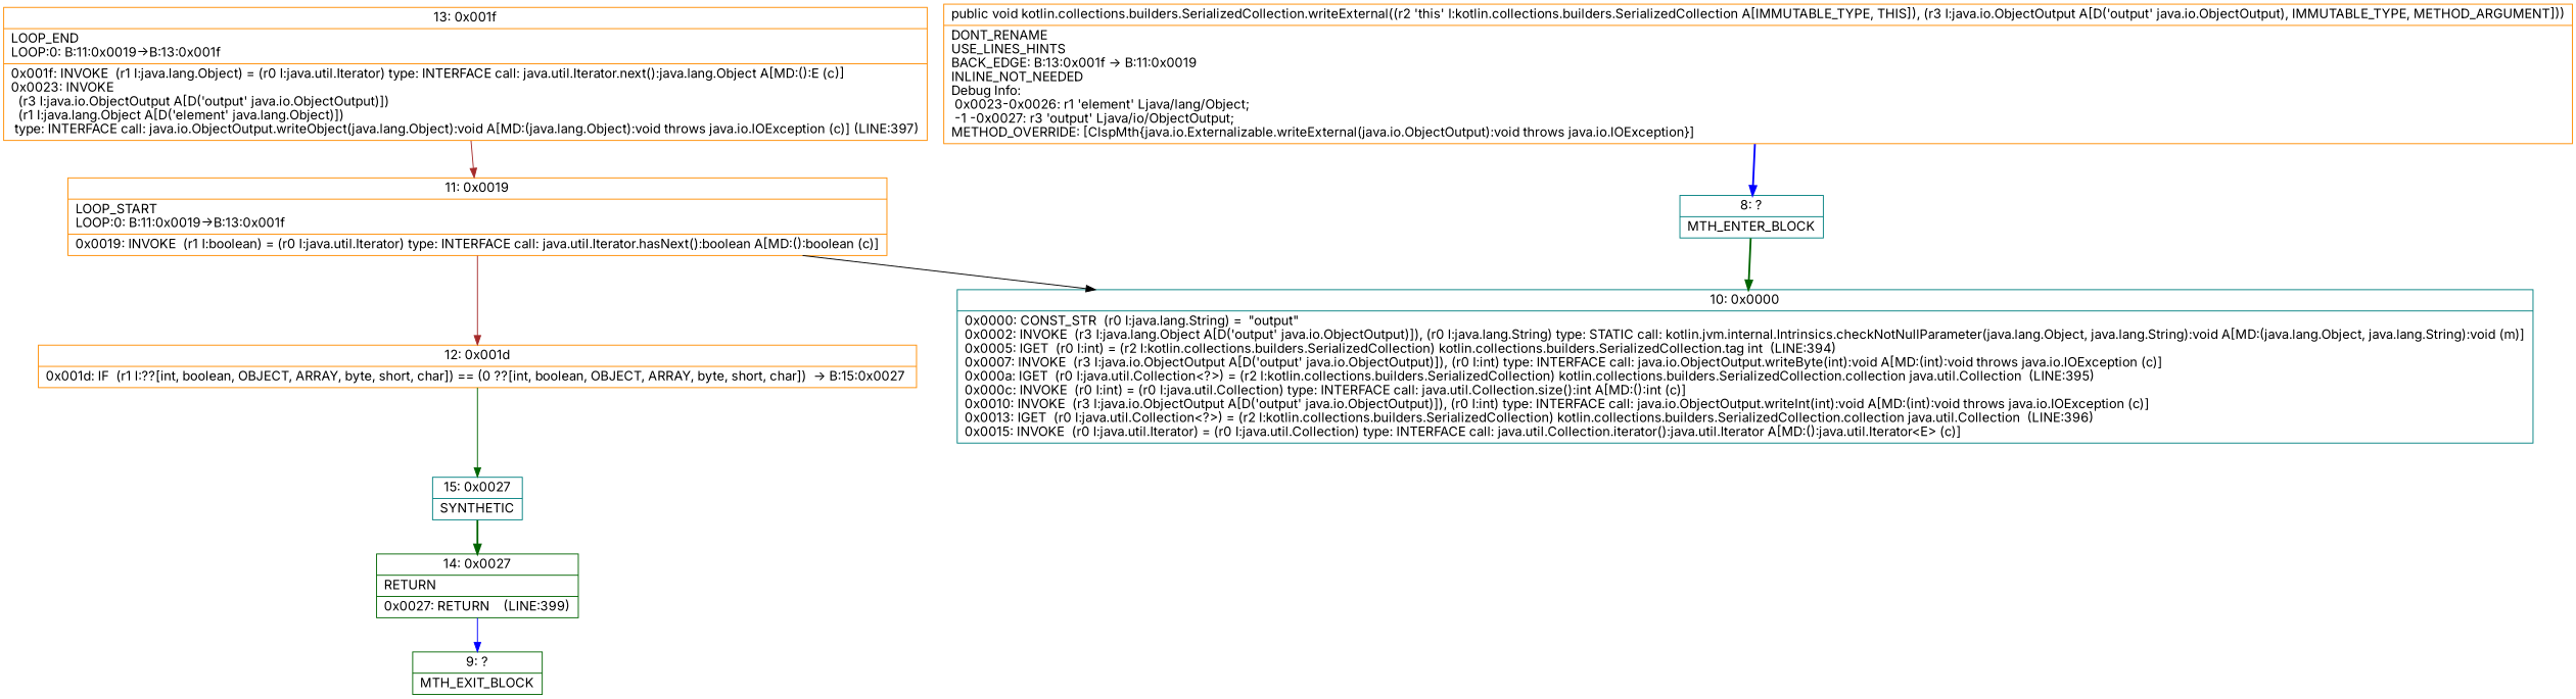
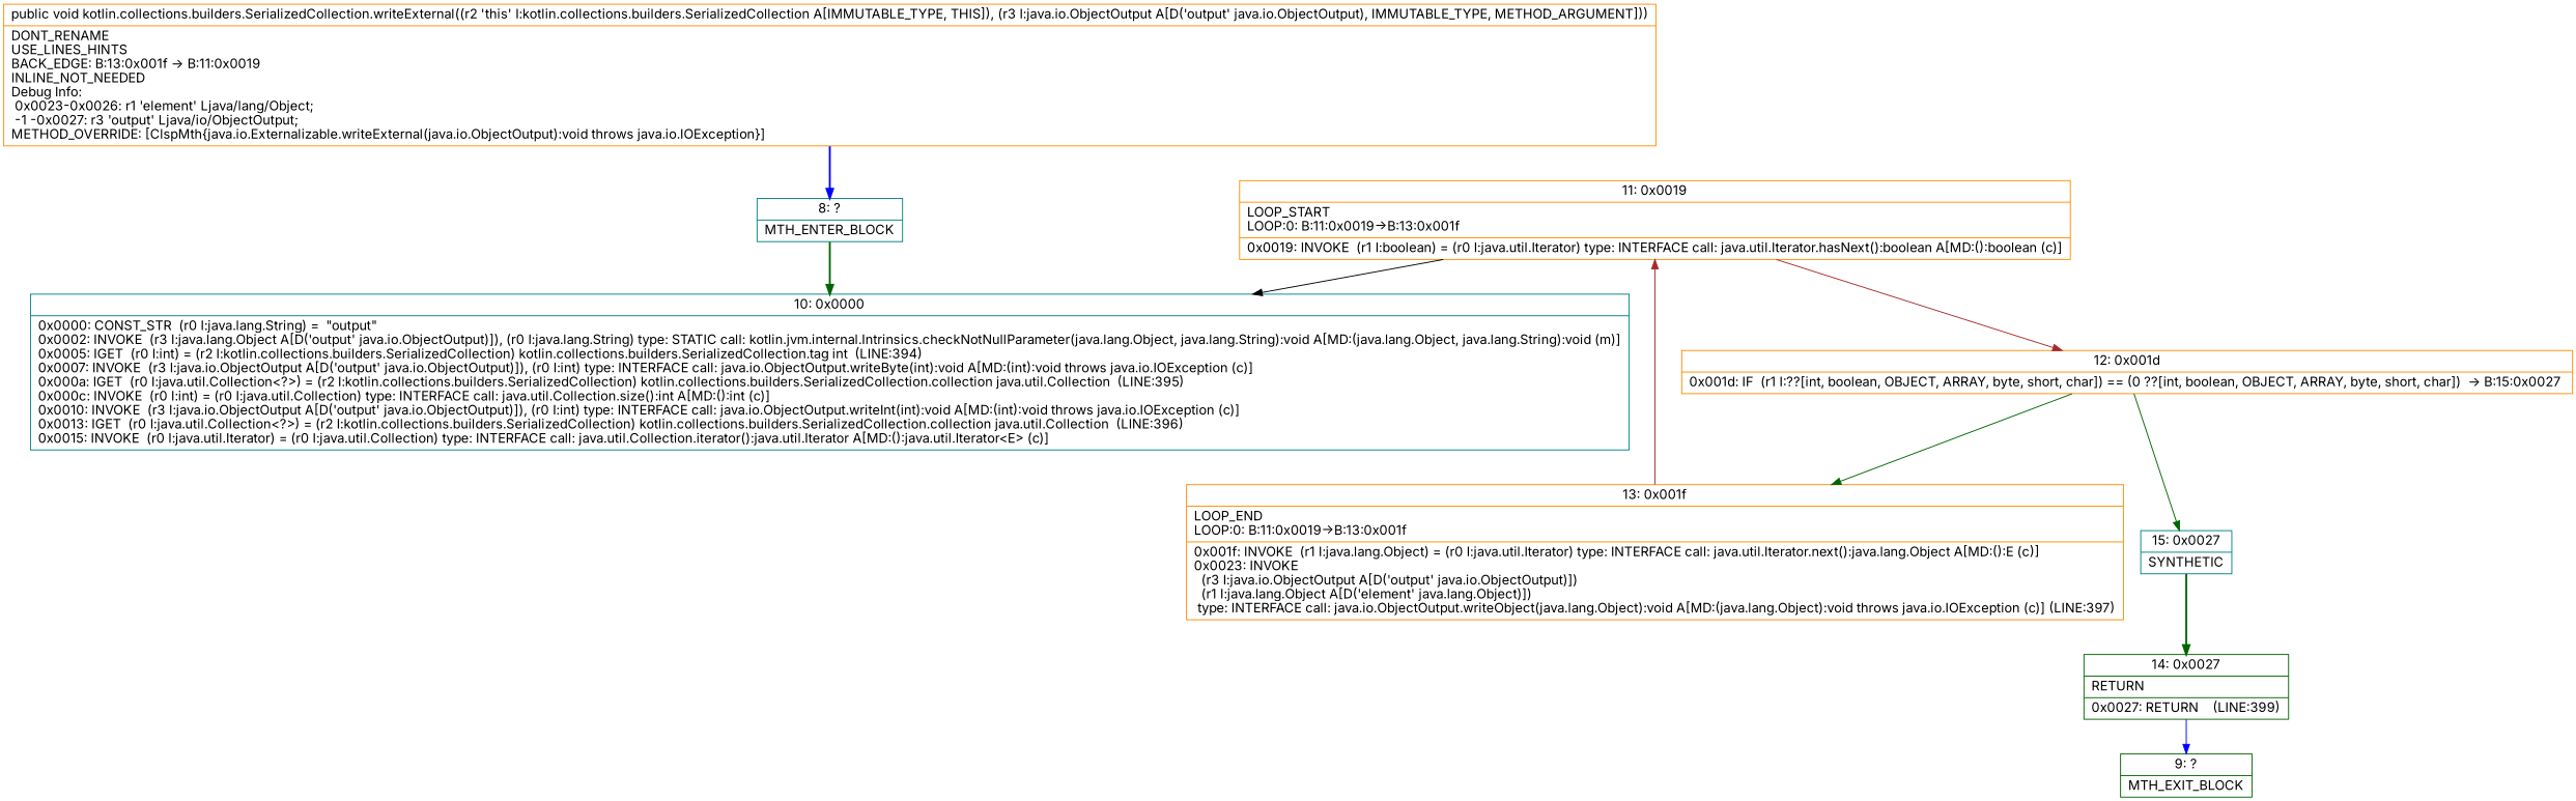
  digraph {
    fontname=Inter
    node [color=darkorange fontname=Inter shape=record]
    edge [color=darkgreen fontname=Inter style=solid]
    n1 [color=teal label="{8\:\ ?|MTH_ENTER_BLOCK\l}"]
    n2 [color=teal label="{10\:\ 0x0000|0x0000: CONST_STR  (r0 I:java.lang.String) =  \"output\" \l0x0002: INVOKE  (r3 I:java.lang.Object A[D('output' java.io.ObjectOutput)]), (r0 I:java.lang.String) type: STATIC call: kotlin.jvm.internal.Intrinsics.checkNotNullParameter(java.lang.Object, java.lang.String):void A[MD:(java.lang.Object, java.lang.String):void (m)]\l0x0005: IGET  (r0 I:int) = (r2 I:kotlin.collections.builders.SerializedCollection) kotlin.collections.builders.SerializedCollection.tag int  (LINE:394)\l0x0007: INVOKE  (r3 I:java.io.ObjectOutput A[D('output' java.io.ObjectOutput)]), (r0 I:int) type: INTERFACE call: java.io.ObjectOutput.writeByte(int):void A[MD:(int):void throws java.io.IOException (c)]\l0x000a: IGET  (r0 I:java.util.Collection\<?\>) = (r2 I:kotlin.collections.builders.SerializedCollection) kotlin.collections.builders.SerializedCollection.collection java.util.Collection  (LINE:395)\l0x000c: INVOKE  (r0 I:int) = (r0 I:java.util.Collection) type: INTERFACE call: java.util.Collection.size():int A[MD:():int (c)]\l0x0010: INVOKE  (r3 I:java.io.ObjectOutput A[D('output' java.io.ObjectOutput)]), (r0 I:int) type: INTERFACE call: java.io.ObjectOutput.writeInt(int):void A[MD:(int):void throws java.io.IOException (c)]\l0x0013: IGET  (r0 I:java.util.Collection\<?\>) = (r2 I:kotlin.collections.builders.SerializedCollection) kotlin.collections.builders.SerializedCollection.collection java.util.Collection  (LINE:396)\l0x0015: INVOKE  (r0 I:java.util.Iterator) = (r0 I:java.util.Collection) type: INTERFACE call: java.util.Collection.iterator():java.util.Iterator A[MD:():java.util.Iterator\<E\> (c)]\l}"]
    n3 [label="{11\:\ 0x0019|LOOP_START\lLOOP:0: B:11:0x0019\-\>B:13:0x001f\l|0x0019: INVOKE  (r1 I:boolean) = (r0 I:java.util.Iterator) type: INTERFACE call: java.util.Iterator.hasNext():boolean A[MD:():boolean (c)]\l}"]
    n4 [label="{12\:\ 0x001d|0x001d: IF  (r1 I:??[int, boolean, OBJECT, ARRAY, byte, short, char]) == (0 ??[int, boolean, OBJECT, ARRAY, byte, short, char])  \-\> B:15:0x0027 \l}"]
    n5 [label="{13\:\ 0x001f|LOOP_END\lLOOP:0: B:11:0x0019\-\>B:13:0x001f\l|0x001f: INVOKE  (r1 I:java.lang.Object) = (r0 I:java.util.Iterator) type: INTERFACE call: java.util.Iterator.next():java.lang.Object A[MD:():E (c)]\l0x0023: INVOKE  \l  (r3 I:java.io.ObjectOutput A[D('output' java.io.ObjectOutput)])\l  (r1 I:java.lang.Object A[D('element' java.lang.Object)])\l type: INTERFACE call: java.io.ObjectOutput.writeObject(java.lang.Object):void A[MD:(java.lang.Object):void throws java.io.IOException (c)] (LINE:397)\l}"]
    n6 [color=teal label="{15\:\ 0x0027|SYNTHETIC\l}"]
    n7 [color=darkgreen label="{14\:\ 0x0027|RETURN\l|0x0027: RETURN    (LINE:399)\l}"]
    n8 [color=darkgreen label="{9\:\ ?|MTH_EXIT_BLOCK\l}"]
    n9 [label="{public void kotlin.collections.builders.SerializedCollection.writeExternal((r2 'this' I:kotlin.collections.builders.SerializedCollection A[IMMUTABLE_TYPE, THIS]), (r3 I:java.io.ObjectOutput A[D('output' java.io.ObjectOutput), IMMUTABLE_TYPE, METHOD_ARGUMENT]))  | DONT_RENAME\lUSE_LINES_HINTS\lBACK_EDGE: B:13:0x001f \-\> B:11:0x0019\lINLINE_NOT_NEEDED\lDebug Info:\l  0x0023\-0x0026: r1 'element' Ljava\/lang\/Object;\l  \-1 \-0x0027: r3 'output' Ljava\/io\/ObjectOutput;\lMETHOD_OVERRIDE: [ClspMth\{java.io.Externalizable.writeExternal(java.io.ObjectOutput):void throws java.io.IOException\}]\l}"]
    n1 -> n2 [style=bold]
    n3 -> n2 [color=black]
    n3 -> n4 [color=brown]
+   n4 -> n5
    n4 -> n6
    n5 -> n3 [color=brown]
    n6 -> n7 [style=bold]
    n7 -> n8 [color=blue]
    n9 -> n1 [color=blue style=bold]
  }
